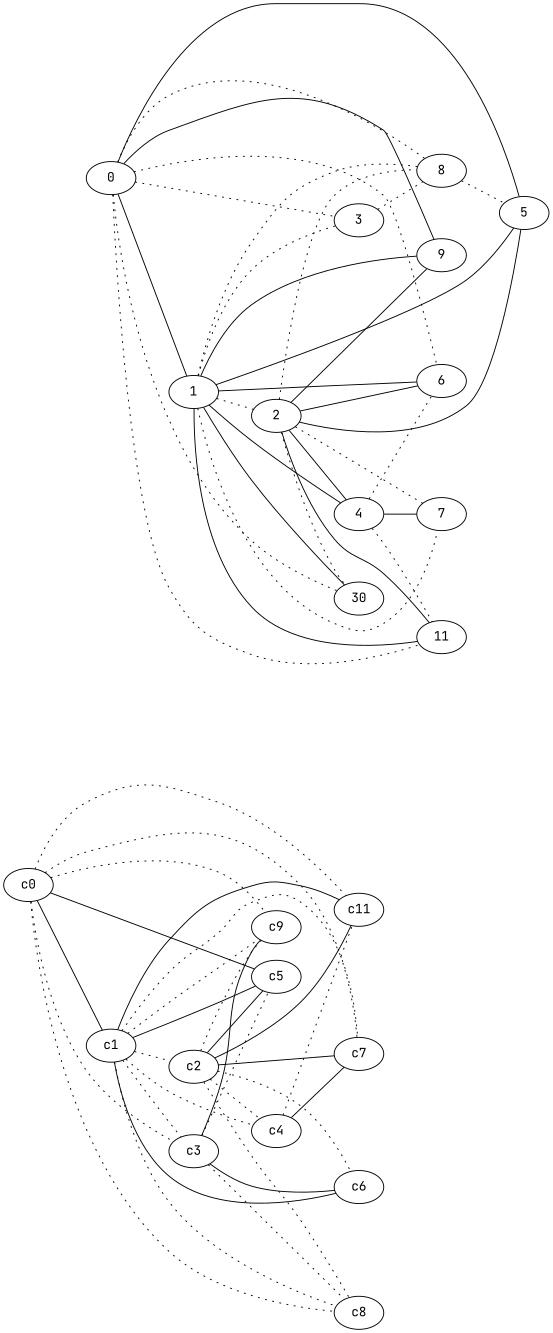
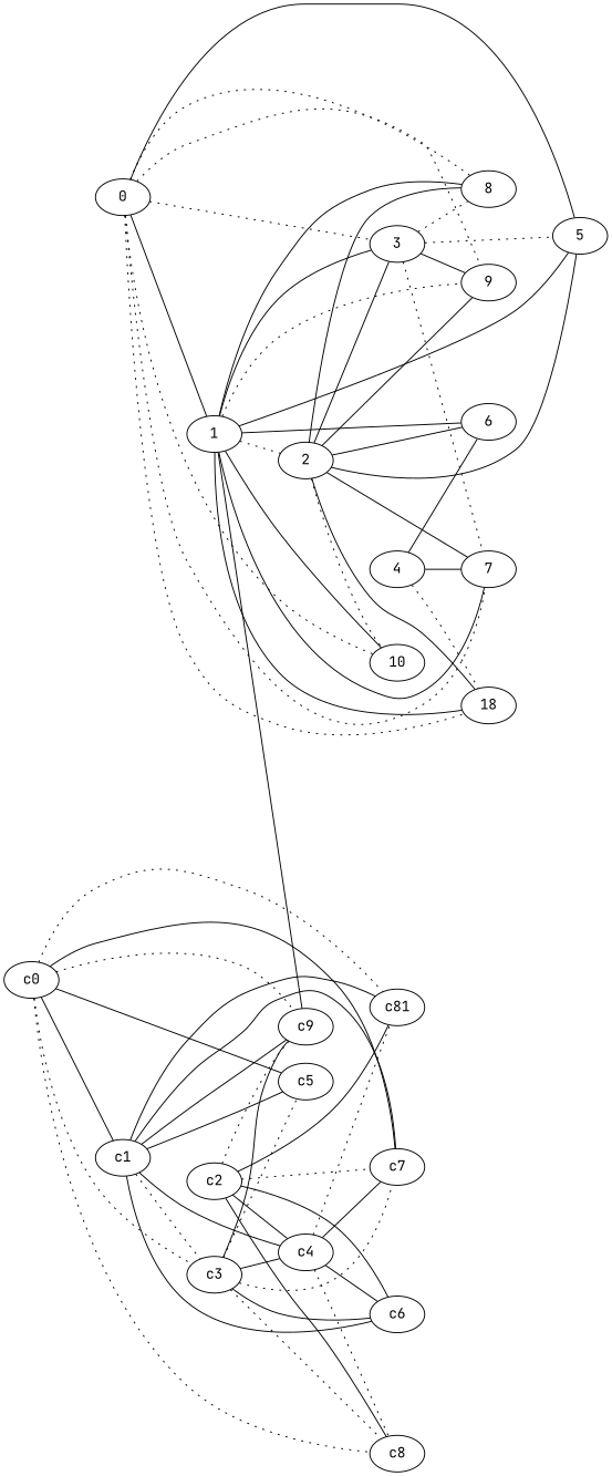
  graph {
    fontname="JetBrains Mono"
    rankdir=LR
    node [fontname="JetBrains Mono"]
    edge [fontname="JetBrains Mono"]
    n1 [label=0]
    n2 [label=1]
    n3 [label=3]
    n4 [label=5]
    n5 [label=7]
    n6 [label=8]
    n7 [label=9]
-   n8 [label=30]
-   n9 [label=11]
+   n8 [label=10]
+   n9 [label=18]
    n10 [label=2]
    n11 [label=4]
    n12 [label=6]
    c0
    c1
    c3
    c5
    c7
    c8
    c9
-   c11
+   c11 [label=c81]
    c2
    c4
    c6
    n1 -- n2
    n1 -- n3 [style=dotted]
    n1 -- n4
-   n1 -- n12 [style=dotted]
+   n1 -- n5 [style=dotted]
    n1 -- n6 [style=dotted]
-   n1 -- n7 [style=solid]
+   n1 -- n7 [style=dotted]
    n1 -- n8 [style=dotted]
    n1 -- n9 [style=dotted]
-   n2 -- n3 [style=dotted]
+   n2 -- n3 [style=solid]
    n2 -- n4
-   n2 -- n5 [style=dotted]
-   n2 -- n6 [style=dotted]
-   n2 -- n7 [style=solid]
+   n2 -- n5
+   n2 -- n6 [style=solid]
+   n2 -- n7 [style=dotted]
    n2 -- n8
    n2 -- n9
    n2 -- n10 [style=dotted]
-   n2 -- n11
+   n2 -- c9
    n2 -- n12
-   n6 -- n4 [style=dotted]
+   n3 -- n4 [style=dotted]
+   n3 -- n5 [style=dotted]
    n3 -- n6 [style=dotted]
+   n3 -- n7
    n10 -- n4
-   n10 -- n5 [style=dotted]
-   n10 -- n6 [style=dotted]
+   n10 -- n5
+   n10 -- n6
    n10 -- n7
    n10 -- n8 [style=dotted]
    n10 -- n9
-   n10 -- n11
+   n10 -- n3
    n10 -- n12
    n11 -- n5
    n11 -- n9 [style=dotted]
-   n11 -- n12 [style=dotted]
+   n11 -- n12
    c0 -- c1
    c0 -- c3 [style=dotted]
    c0 -- c5
-   c0 -- c7 [style=dotted]
+   c0 -- c7 [style=solid]
    c0 -- c8 [style=dotted]
    c0 -- c9 [style=dotted]
    c0 -- c11 [style=dotted]
    c1 -- c3 [style=dotted]
    c1 -- c5
-   c1 -- c7 [style=dotted]
-   c1 -- c8 [style=dotted]
-   c1 -- c9 [style=dotted]
+   c1 -- c7
+   c4 -- c8 [style=dotted]
+   c1 -- c9 [style=solid]
    c1 -- c11
-   c1 -- c2 [style=dotted]
-   c1 -- c4 [style=dotted]
+   c1 -- c4
    c1 -- c6
    c3 -- c5 [style=dotted]
+   c3 -- c7 [style=dotted]
    c3 -- c8 [style=dotted]
    c3 -- c9
+   c3 -- c4
    c3 -- c6
-   c2 -- c5
-   c2 -- c7
-   c2 -- c8 [style=dotted]
+   c2 -- c7 [style=dotted]
+   c2 -- c8
    c2 -- c9 [style=dotted]
    c2 -- c11
-   c2 -- c4 [style=dotted]
-   c2 -- c6 [style=dotted]
+   c2 -- c4
+   c2 -- c6
    c4 -- c7
    c4 -- c11 [style=dotted]
+   c4 -- c6
  }
